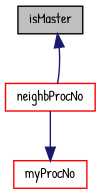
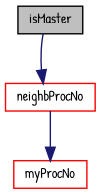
  digraph {
    fontname="Patrick Hand"
    rankdir=TB
    node [color=red fontname="Patrick Hand" fontsize=10 shape=record]
    edge [color=midnightblue fontname="Patrick Hand" fontsize=10 labelfontname=FreeSans labelfontsize=10 style=solid]
    n1 [color=black fillcolor=grey75 fontcolor=black height=0.2 label=isMaster style=filled width=0.4]
    n2 [height=0.2 label=neighbProcNo width=0.4]
    n3 [height=0.2 label=myProcNo width=0.4]
-   n2 -> n1
+   n1 -> n2
    n2 -> n3
  }
